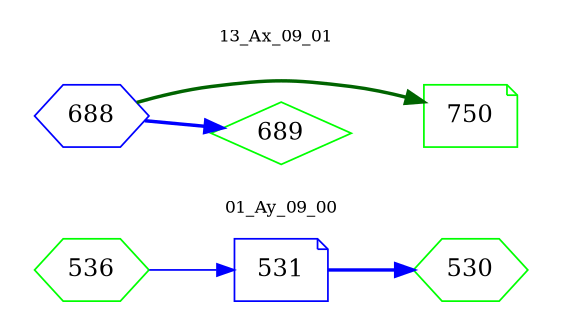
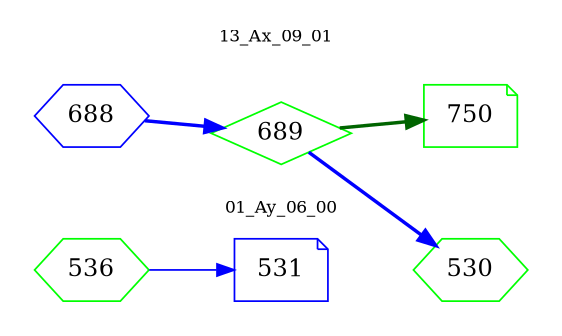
  digraph {
    rankdir=LR
    node [color=green shape=hexagon]
    edge [color=blue style=bold]
    n1 [color=blue label=688]
    n2 [label=689 shape=diamond]
    n3 [label=750 shape=note]
    n4 [color=blue label=531 shape=note]
    n5 [label=530]
    n6 [label=536]
    subgraph cluster_1 {
      color=white
      fontsize=10
      label="13_Ax_09_01"
      n1
      n2
      n3
    }
    subgraph cluster_2 {
      color=white
      fontsize=10
-     label="01_Ay_09_00"
+     label="01_Ay_06_00"
      n4
      n5
      n6
    }
    n1 -> n2
-   n1 -> n3 [color=darkgreen]
-   n4 -> n5
+   n2 -> n3 [color=darkgreen]
+   n2 -> n5
    n6 -> n4 [style=solid]
  }
